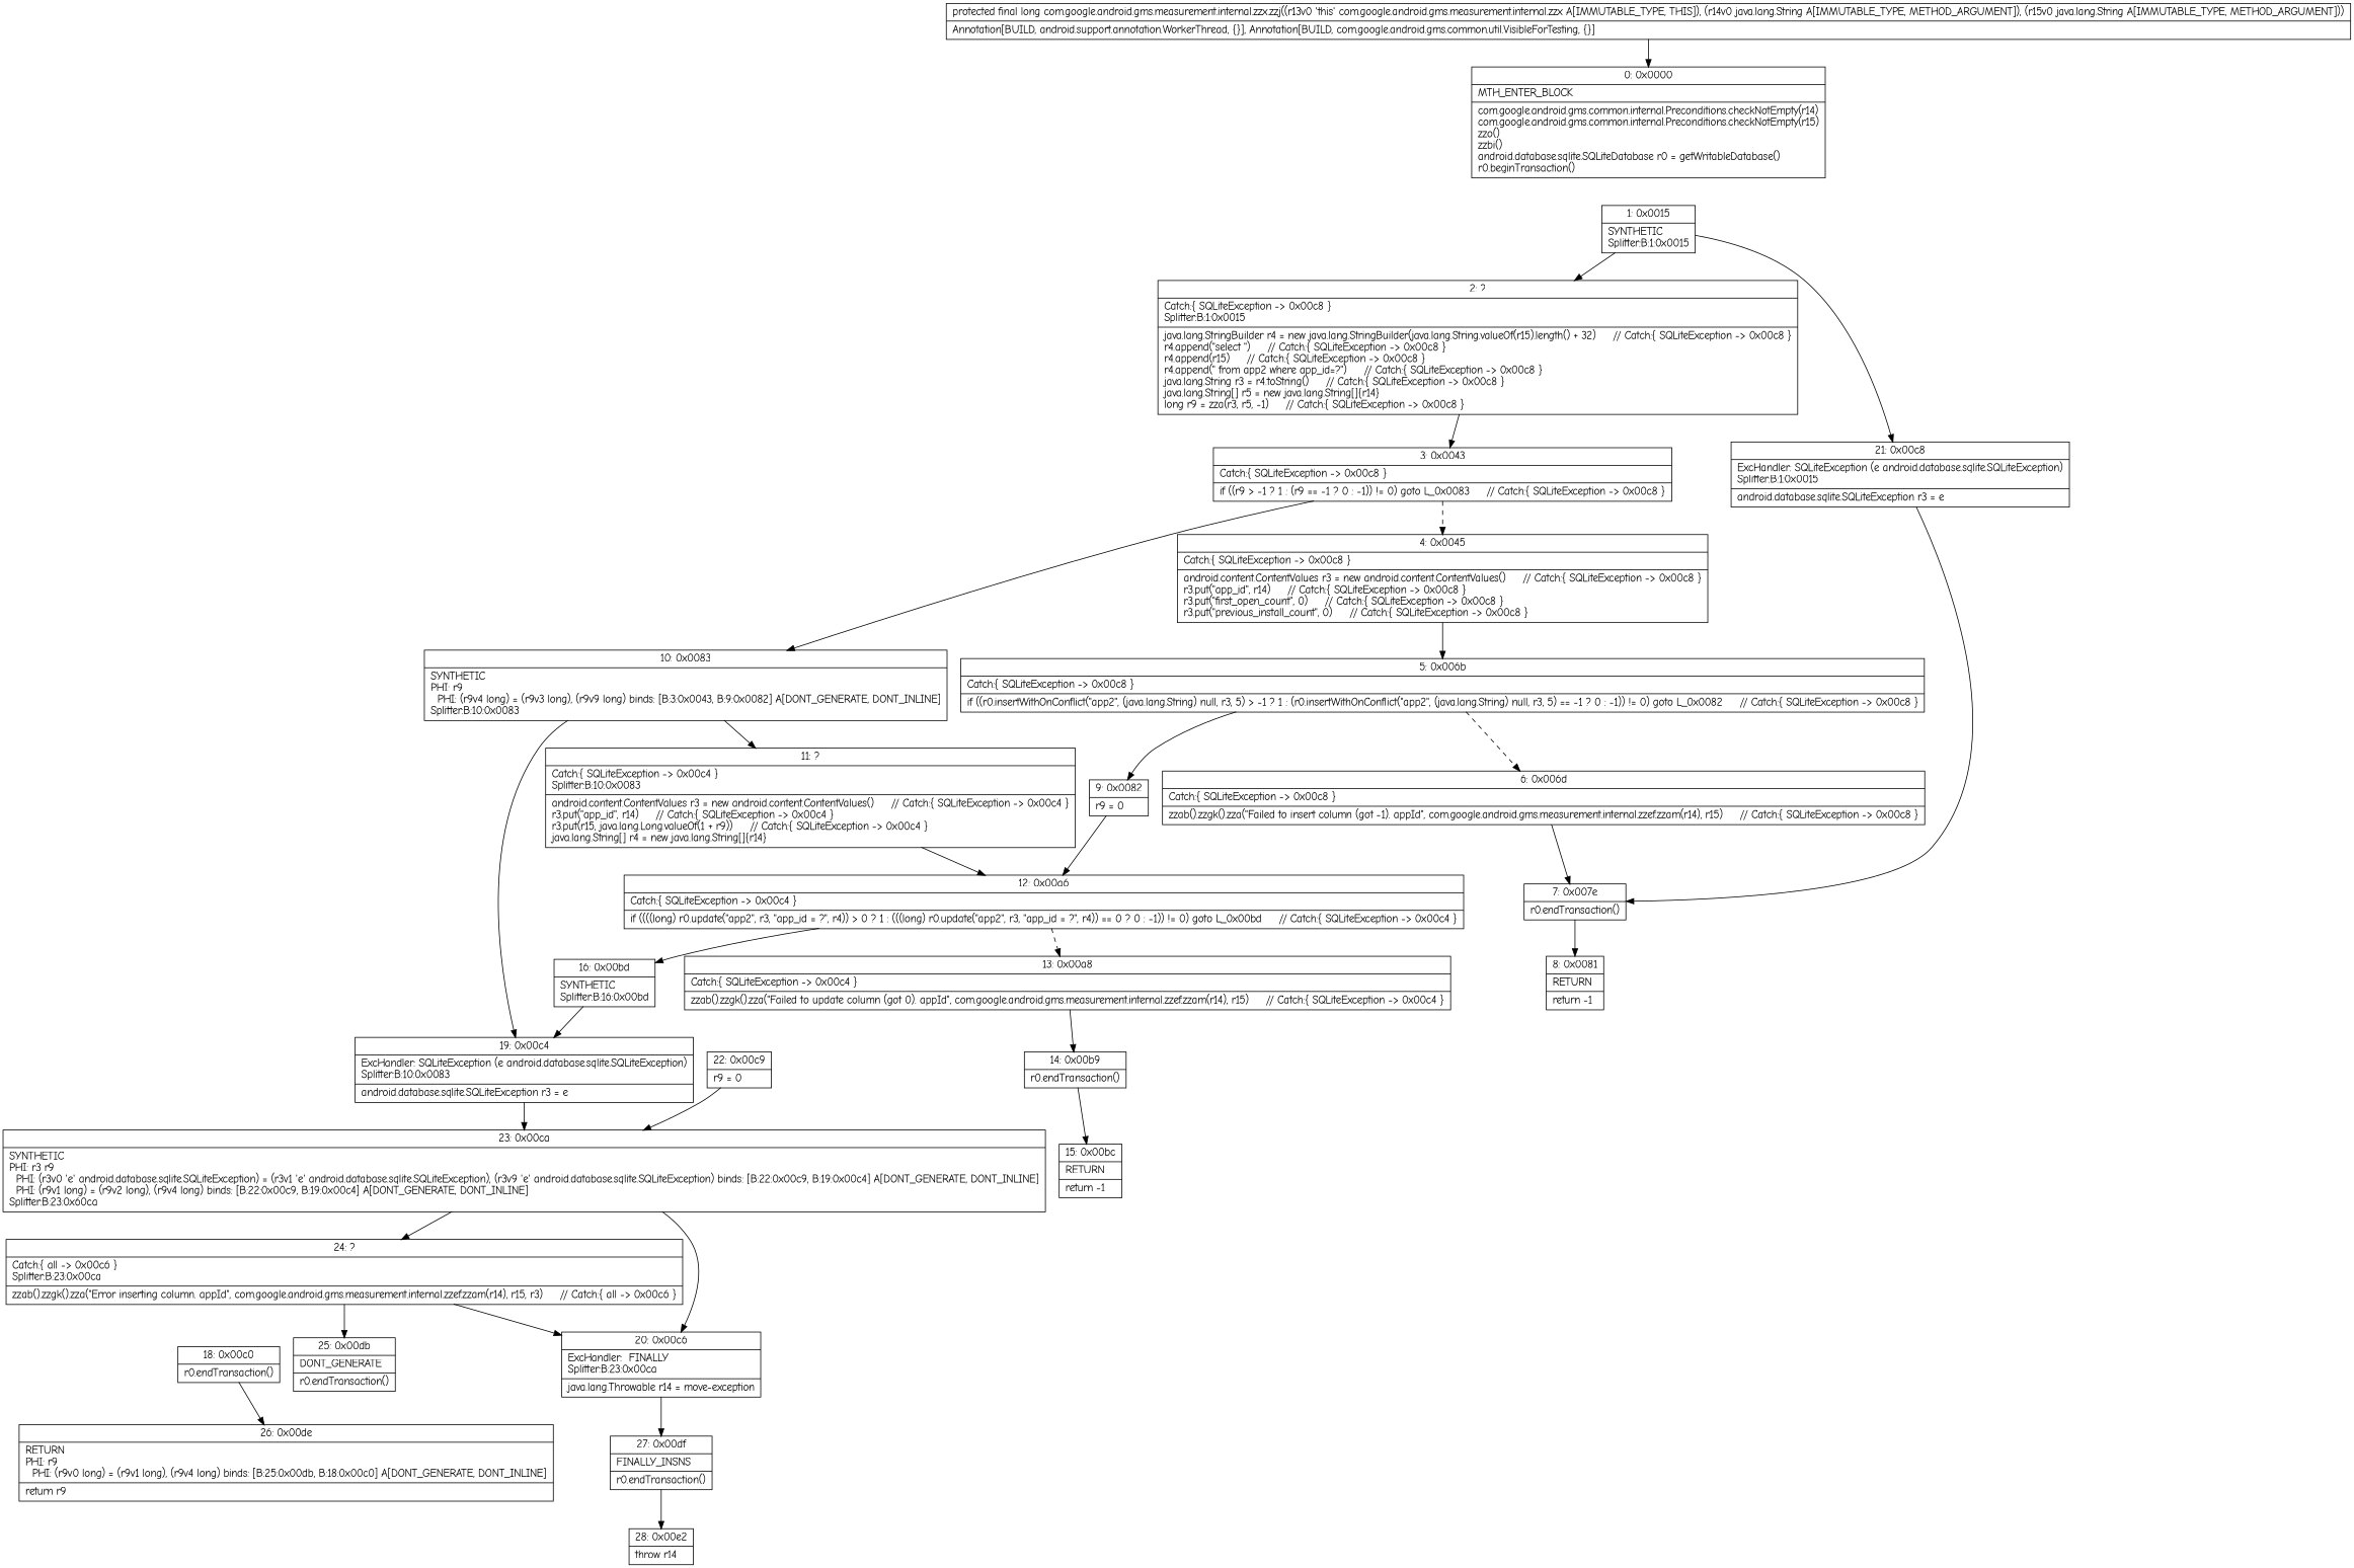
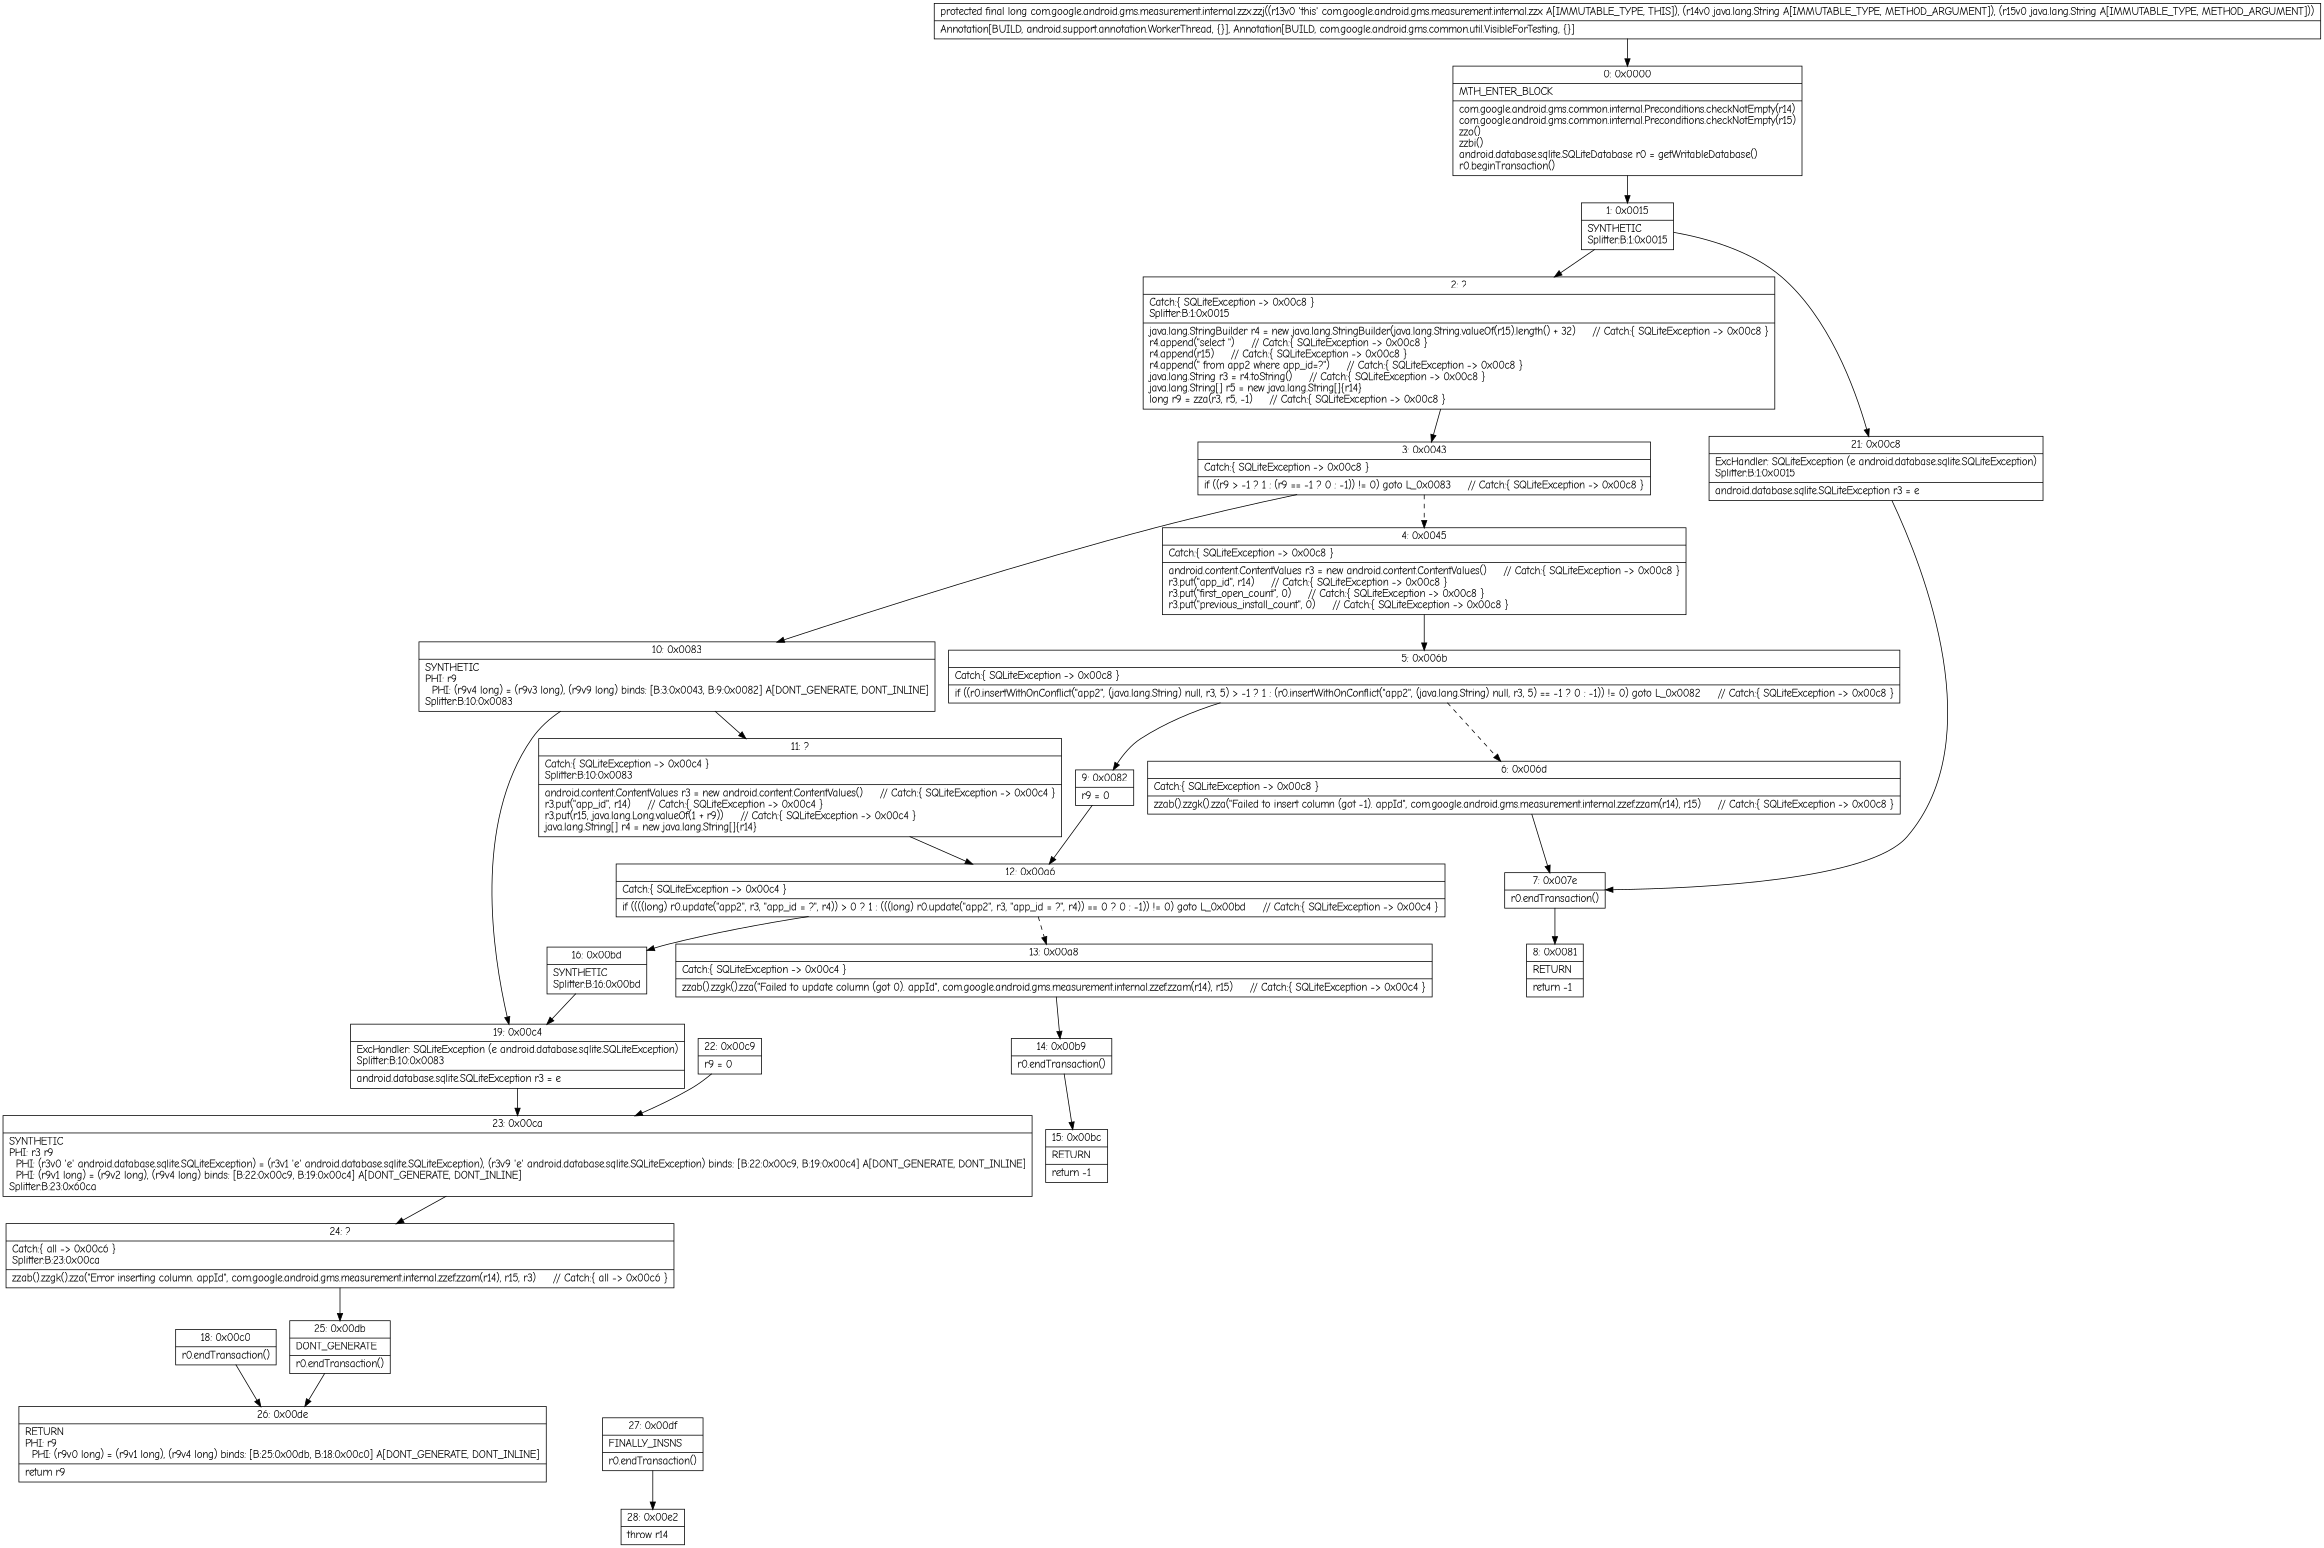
  digraph {
    fontname="Comic Neue"
    node [fontname="Comic Neue" shape=record]
    edge [fontname="Comic Neue"]
    n1 [label="{0\:\ 0x0000|MTH_ENTER_BLOCK\l|com.google.android.gms.common.internal.Preconditions.checkNotEmpty(r14)\lcom.google.android.gms.common.internal.Preconditions.checkNotEmpty(r15)\lzzo()\lzzbi()\landroid.database.sqlite.SQLiteDatabase r0 = getWritableDatabase()\lr0.beginTransaction()\l}"]
    n2 [label="{1\:\ 0x0015|SYNTHETIC\lSplitter:B:1:0x0015\l}"]
    n3 [label="{2\:\ ?|Catch:\{ SQLiteException \-\> 0x00c8 \}\lSplitter:B:1:0x0015\l|java.lang.StringBuilder r4 = new java.lang.StringBuilder(java.lang.String.valueOf(r15).length() + 32)     \/\/ Catch:\{ SQLiteException \-\> 0x00c8 \}\lr4.append(\"select \")     \/\/ Catch:\{ SQLiteException \-\> 0x00c8 \}\lr4.append(r15)     \/\/ Catch:\{ SQLiteException \-\> 0x00c8 \}\lr4.append(\" from app2 where app_id=?\")     \/\/ Catch:\{ SQLiteException \-\> 0x00c8 \}\ljava.lang.String r3 = r4.toString()     \/\/ Catch:\{ SQLiteException \-\> 0x00c8 \}\ljava.lang.String[] r5 = new java.lang.String[]\{r14\}\llong r9 = zza(r3, r5, \-1)     \/\/ Catch:\{ SQLiteException \-\> 0x00c8 \}\l}"]
    n4 [label="{21\:\ 0x00c8|ExcHandler: SQLiteException (e android.database.sqlite.SQLiteException)\lSplitter:B:1:0x0015\l|android.database.sqlite.SQLiteException r3 = e\l}"]
    n5 [label="{3\:\ 0x0043|Catch:\{ SQLiteException \-\> 0x00c8 \}\l|if ((r9 \> \-1 ? 1 : (r9 == \-1 ? 0 : \-1)) != 0) goto L_0x0083     \/\/ Catch:\{ SQLiteException \-\> 0x00c8 \}\l}"]
    n6 [label="{7\:\ 0x007e|r0.endTransaction()\l}"]
    n7 [label="{4\:\ 0x0045|Catch:\{ SQLiteException \-\> 0x00c8 \}\l|android.content.ContentValues r3 = new android.content.ContentValues()     \/\/ Catch:\{ SQLiteException \-\> 0x00c8 \}\lr3.put(\"app_id\", r14)     \/\/ Catch:\{ SQLiteException \-\> 0x00c8 \}\lr3.put(\"first_open_count\", 0)     \/\/ Catch:\{ SQLiteException \-\> 0x00c8 \}\lr3.put(\"previous_install_count\", 0)     \/\/ Catch:\{ SQLiteException \-\> 0x00c8 \}\l}"]
    n8 [label="{10\:\ 0x0083|SYNTHETIC\lPHI: r9 \l  PHI: (r9v4 long) = (r9v3 long), (r9v9 long) binds: [B:3:0x0043, B:9:0x0082] A[DONT_GENERATE, DONT_INLINE]\lSplitter:B:10:0x0083\l}"]
    n9 [label="{5\:\ 0x006b|Catch:\{ SQLiteException \-\> 0x00c8 \}\l|if ((r0.insertWithOnConflict(\"app2\", (java.lang.String) null, r3, 5) \> \-1 ? 1 : (r0.insertWithOnConflict(\"app2\", (java.lang.String) null, r3, 5) == \-1 ? 0 : \-1)) != 0) goto L_0x0082     \/\/ Catch:\{ SQLiteException \-\> 0x00c8 \}\l}"]
    n10 [label="{11\:\ ?|Catch:\{ SQLiteException \-\> 0x00c4 \}\lSplitter:B:10:0x0083\l|android.content.ContentValues r3 = new android.content.ContentValues()     \/\/ Catch:\{ SQLiteException \-\> 0x00c4 \}\lr3.put(\"app_id\", r14)     \/\/ Catch:\{ SQLiteException \-\> 0x00c4 \}\lr3.put(r15, java.lang.Long.valueOf(1 + r9))     \/\/ Catch:\{ SQLiteException \-\> 0x00c4 \}\ljava.lang.String[] r4 = new java.lang.String[]\{r14\}\l}"]
    n11 [label="{19\:\ 0x00c4|ExcHandler: SQLiteException (e android.database.sqlite.SQLiteException)\lSplitter:B:10:0x0083\l|android.database.sqlite.SQLiteException r3 = e\l}"]
    n12 [label="{6\:\ 0x006d|Catch:\{ SQLiteException \-\> 0x00c8 \}\l|zzab().zzgk().zza(\"Failed to insert column (got \-1). appId\", com.google.android.gms.measurement.internal.zzef.zzam(r14), r15)     \/\/ Catch:\{ SQLiteException \-\> 0x00c8 \}\l}"]
    n13 [label="{9\:\ 0x0082|r9 = 0\l}"]
    n14 [label="{12\:\ 0x00a6|Catch:\{ SQLiteException \-\> 0x00c4 \}\l|if ((((long) r0.update(\"app2\", r3, \"app_id = ?\", r4)) \> 0 ? 1 : (((long) r0.update(\"app2\", r3, \"app_id = ?\", r4)) == 0 ? 0 : \-1)) != 0) goto L_0x00bd     \/\/ Catch:\{ SQLiteException \-\> 0x00c4 \}\l}"]
    n15 [label="{8\:\ 0x0081|RETURN\l|return \-1\l}"]
    n16 [label="{23\:\ 0x00ca|SYNTHETIC\lPHI: r3 r9 \l  PHI: (r3v0 'e' android.database.sqlite.SQLiteException) = (r3v1 'e' android.database.sqlite.SQLiteException), (r3v9 'e' android.database.sqlite.SQLiteException) binds: [B:22:0x00c9, B:19:0x00c4] A[DONT_GENERATE, DONT_INLINE]\l  PHI: (r9v1 long) = (r9v2 long), (r9v4 long) binds: [B:22:0x00c9, B:19:0x00c4] A[DONT_GENERATE, DONT_INLINE]\lSplitter:B:23:0x60ca\l}"]
    n17 [label="{13\:\ 0x00a8|Catch:\{ SQLiteException \-\> 0x00c4 \}\l|zzab().zzgk().zza(\"Failed to update column (got 0). appId\", com.google.android.gms.measurement.internal.zzef.zzam(r14), r15)     \/\/ Catch:\{ SQLiteException \-\> 0x00c4 \}\l}"]
    n18 [label="{16\:\ 0x00bd|SYNTHETIC\lSplitter:B:16:0x00bd\l}"]
    n19 [label="{14\:\ 0x00b9|r0.endTransaction()\l}"]
    n20 [label="{15\:\ 0x00bc|RETURN\l|return \-1\l}"]
    n21 [label="{18\:\ 0x00c0|r0.endTransaction()\l}"]
    n22 [label="{26\:\ 0x00de|RETURN\lPHI: r9 \l  PHI: (r9v0 long) = (r9v1 long), (r9v4 long) binds: [B:25:0x00db, B:18:0x00c0] A[DONT_GENERATE, DONT_INLINE]\l|return r9\l}"]
-   n23 [label="{20\:\ 0x00c6|ExcHandler:  FINALLY\lSplitter:B:23:0x00ca\l|java.lang.Throwable r14 = move\-exception\l}"]
    n24 [label="{24\:\ ?|Catch:\{ all \-\> 0x00c6 \}\lSplitter:B:23:0x00ca\l|zzab().zzgk().zza(\"Error inserting column. appId\", com.google.android.gms.measurement.internal.zzef.zzam(r14), r15, r3)     \/\/ Catch:\{ all \-\> 0x00c6 \}\l}"]
    n25 [label="{27\:\ 0x00df|FINALLY_INSNS\l|r0.endTransaction()\l}"]
    n26 [label="{28\:\ 0x00e2|throw r14\l}"]
    n27 [label="{22\:\ 0x00c9|r9 = 0\l}"]
    n28 [label="{25\:\ 0x00db|DONT_GENERATE\l|r0.endTransaction()\l}"]
    n29 [label="{protected final long com.google.android.gms.measurement.internal.zzx.zzj((r13v0 'this' com.google.android.gms.measurement.internal.zzx A[IMMUTABLE_TYPE, THIS]), (r14v0 java.lang.String A[IMMUTABLE_TYPE, METHOD_ARGUMENT]), (r15v0 java.lang.String A[IMMUTABLE_TYPE, METHOD_ARGUMENT]))  | Annotation[BUILD, android.support.annotation.WorkerThread, \{\}], Annotation[BUILD, com.google.android.gms.common.util.VisibleForTesting, \{\}]\l}"]
+   n1 -> n2
    n2 -> n3
    n2 -> n4
    n3 -> n5
    n4 -> n6
    n5 -> n7 [style=dashed]
    n5 -> n8
    n6 -> n15
    n7 -> n9
    n8 -> n10
    n8 -> n11
    n9 -> n12 [style=dashed]
    n9 -> n13
    n10 -> n14
    n11 -> n16
    n12 -> n6
    n13 -> n14
    n14 -> n17 [style=dashed]
    n14 -> n18
-   n16 -> n23
    n16 -> n24
    n17 -> n19
    n18 -> n11
    n19 -> n20
    n21 -> n22
-   n23 -> n25
-   n24 -> n23
    n24 -> n28
    n25 -> n26
    n27 -> n16
+   n28 -> n22
    n29 -> n1
  }
